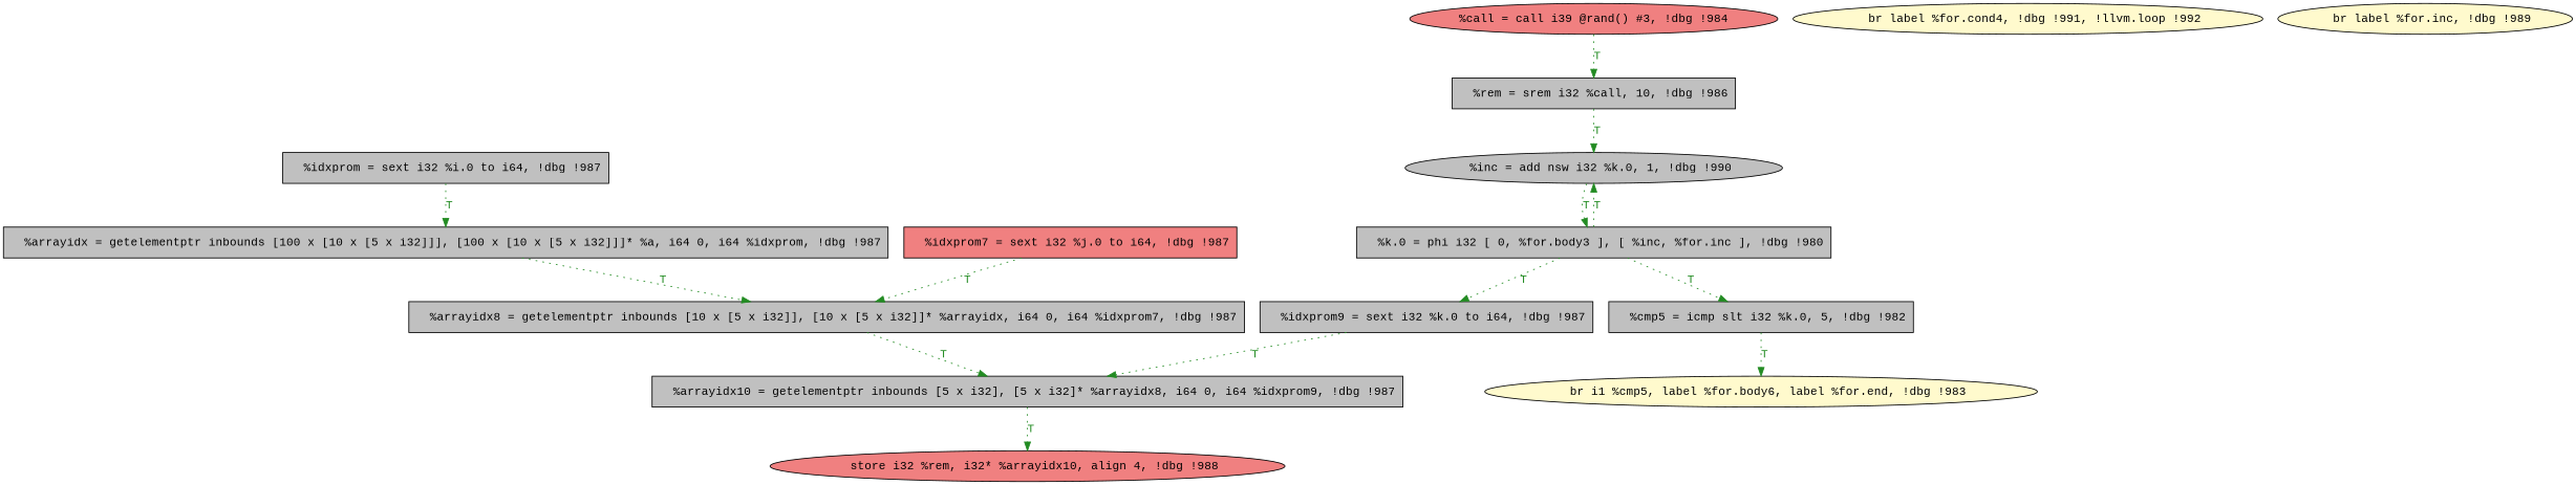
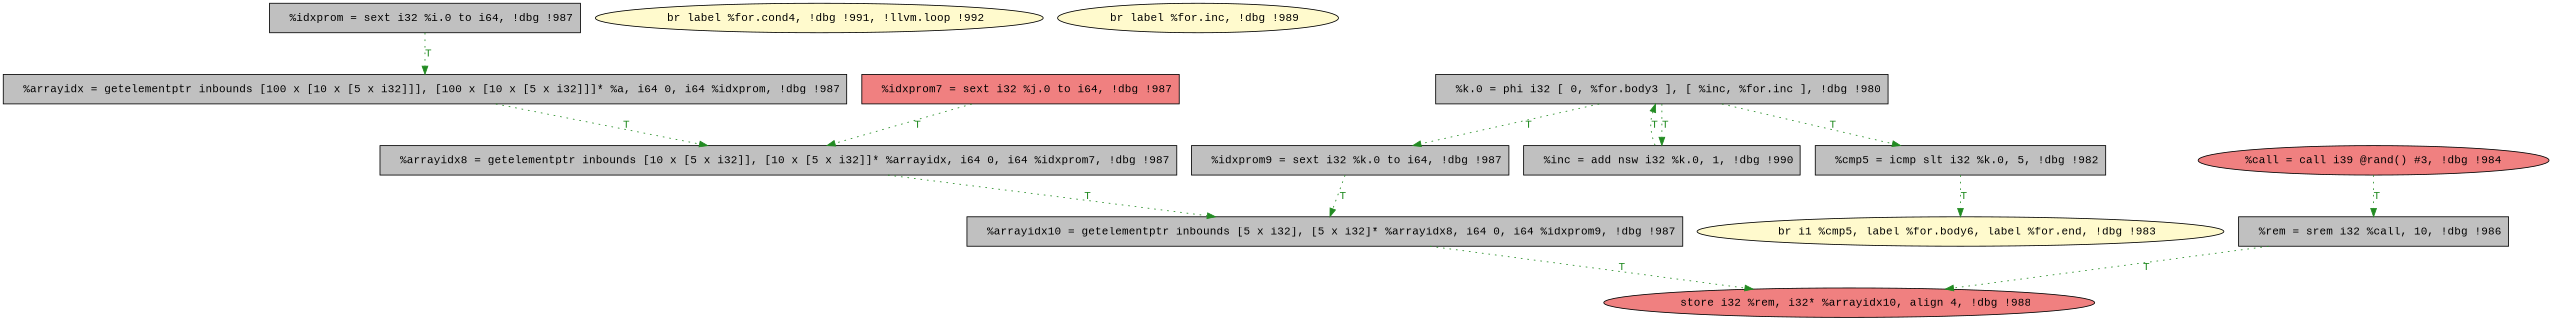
  digraph {
    fontname="Liberation Mono"
    node [fillcolor=grey fontname="Liberation Mono" shape=rectangle style=filled]
    edge [color=forestgreen fontcolor=forestgreen fontname="Liberation Mono" style=dotted]
    n1 [label="  %rem = srem i32 %call, 10, !dbg !986"]
    n2 [fillcolor=lightcoral label="  store i32 %rem, i32* %arrayidx10, align 4, !dbg !988" shape=ellipse]
    n3 [fillcolor=lemonchiffon label="  br i1 %cmp5, label %for.body6, label %for.end, !dbg !983" shape=ellipse]
    n4 [label="  %cmp5 = icmp slt i32 %k.0, 5, !dbg !982"]
    n5 [label="  %idxprom = sext i32 %i.0 to i64, !dbg !987"]
    n6 [label="  %arrayidx = getelementptr inbounds [100 x [10 x [5 x i32]]], [100 x [10 x [5 x i32]]]* %a, i64 0, i64 %idxprom, !dbg !987"]
    n7 [label="  %arrayidx8 = getelementptr inbounds [10 x [5 x i32]], [10 x [5 x i32]]* %arrayidx, i64 0, i64 %idxprom7, !dbg !987"]
    n8 [label="  %arrayidx10 = getelementptr inbounds [5 x i32], [5 x i32]* %arrayidx8, i64 0, i64 %idxprom9, !dbg !987"]
    n9 [label="  %k.0 = phi i32 [ 0, %for.body3 ], [ %inc, %for.inc ], !dbg !980"]
-   n10 [label="  %inc = add nsw i32 %k.0, 1, !dbg !990" shape=ellipse]
+   n10 [label="  %inc = add nsw i32 %k.0, 1, !dbg !990"]
    n11 [label="  %idxprom9 = sext i32 %k.0 to i64, !dbg !987"]
    n12 [fillcolor=lemonchiffon label="  br label %for.cond4, !dbg !991, !llvm.loop !992" shape=ellipse]
    n13 [fillcolor=lightcoral label="  %idxprom7 = sext i32 %j.0 to i64, !dbg !987"]
    n14 [fillcolor=lemonchiffon label="  br label %for.inc, !dbg !989" shape=ellipse]
    n15 [fillcolor=lightcoral label="%call = call i39 @rand() #3, !dbg !984" shape=ellipse]
-   n1 -> n10 [label=T]
+   n1 -> n2 [label=T]
    n4 -> n3 [label=T]
    n5 -> n6 [label=T]
    n6 -> n7 [label=T]
    n7 -> n8 [label=T]
    n8 -> n2 [label=T]
    n9 -> n4 [label=T]
    n9 -> n10 [label=T]
    n9 -> n11 [label=T]
    n10 -> n9 [label=T]
    n11 -> n8 [label=T]
    n13 -> n7 [label=T]
    n15 -> n1 [label=T]
  }
